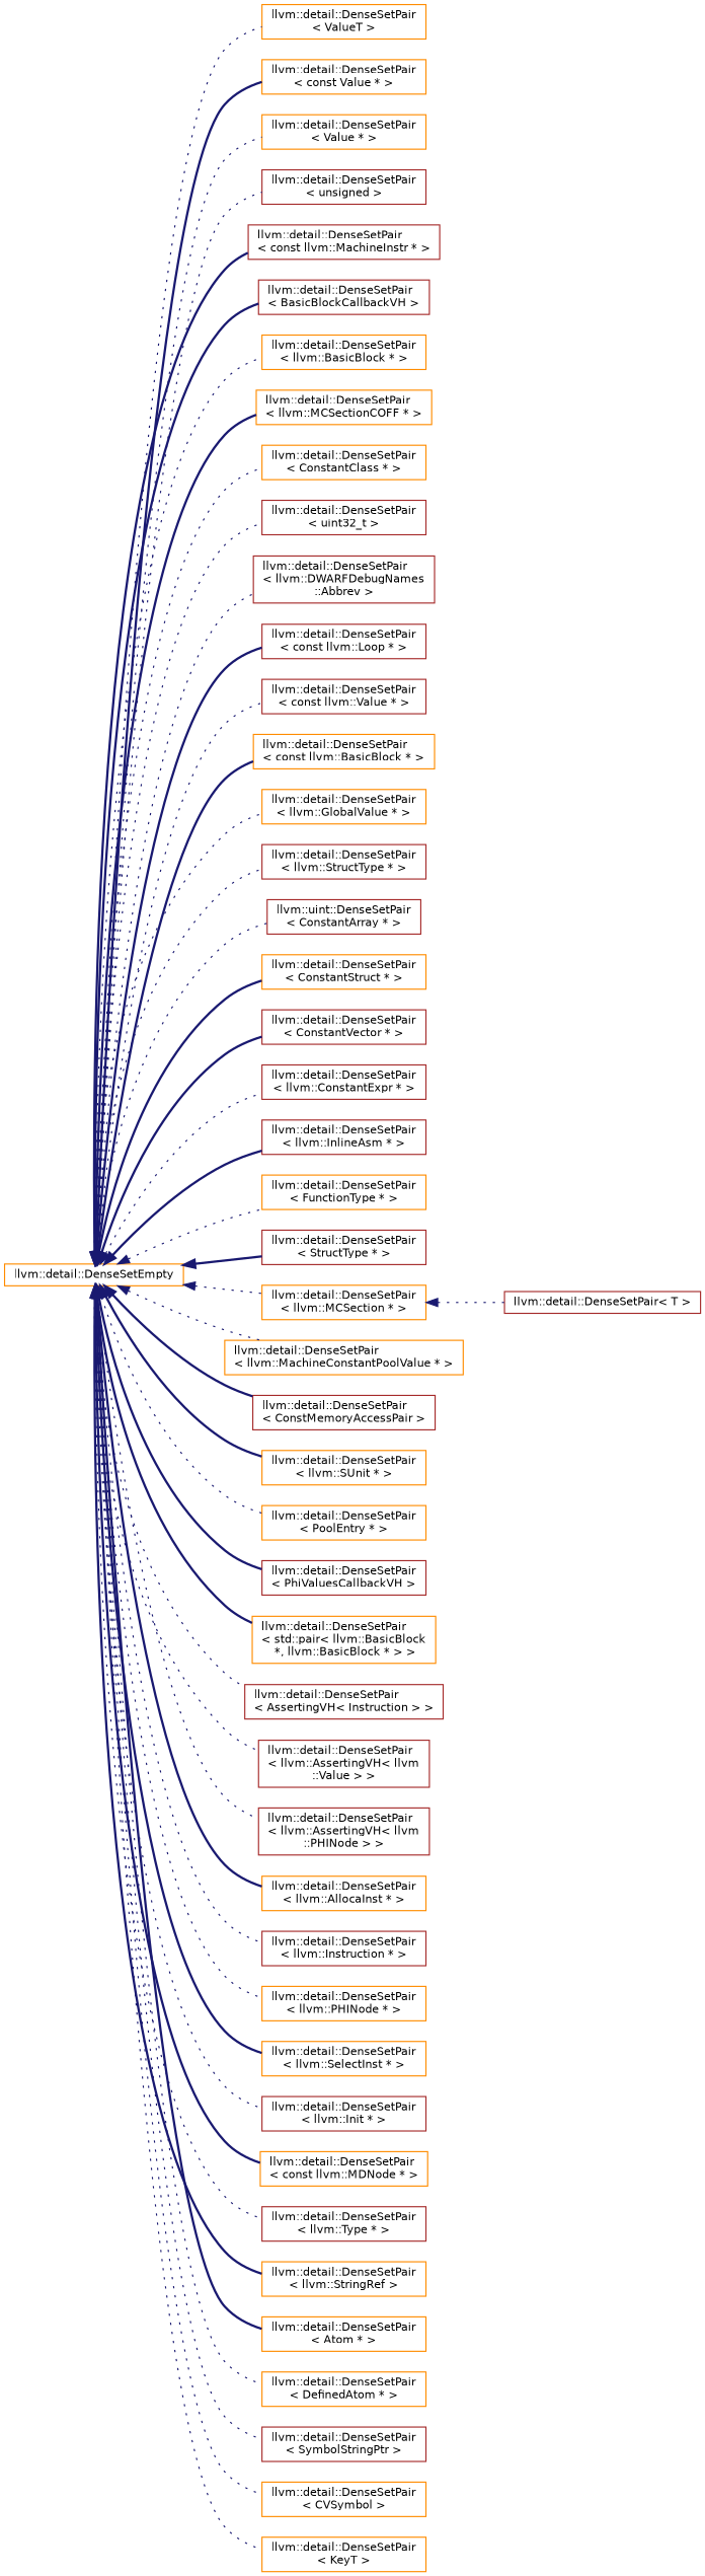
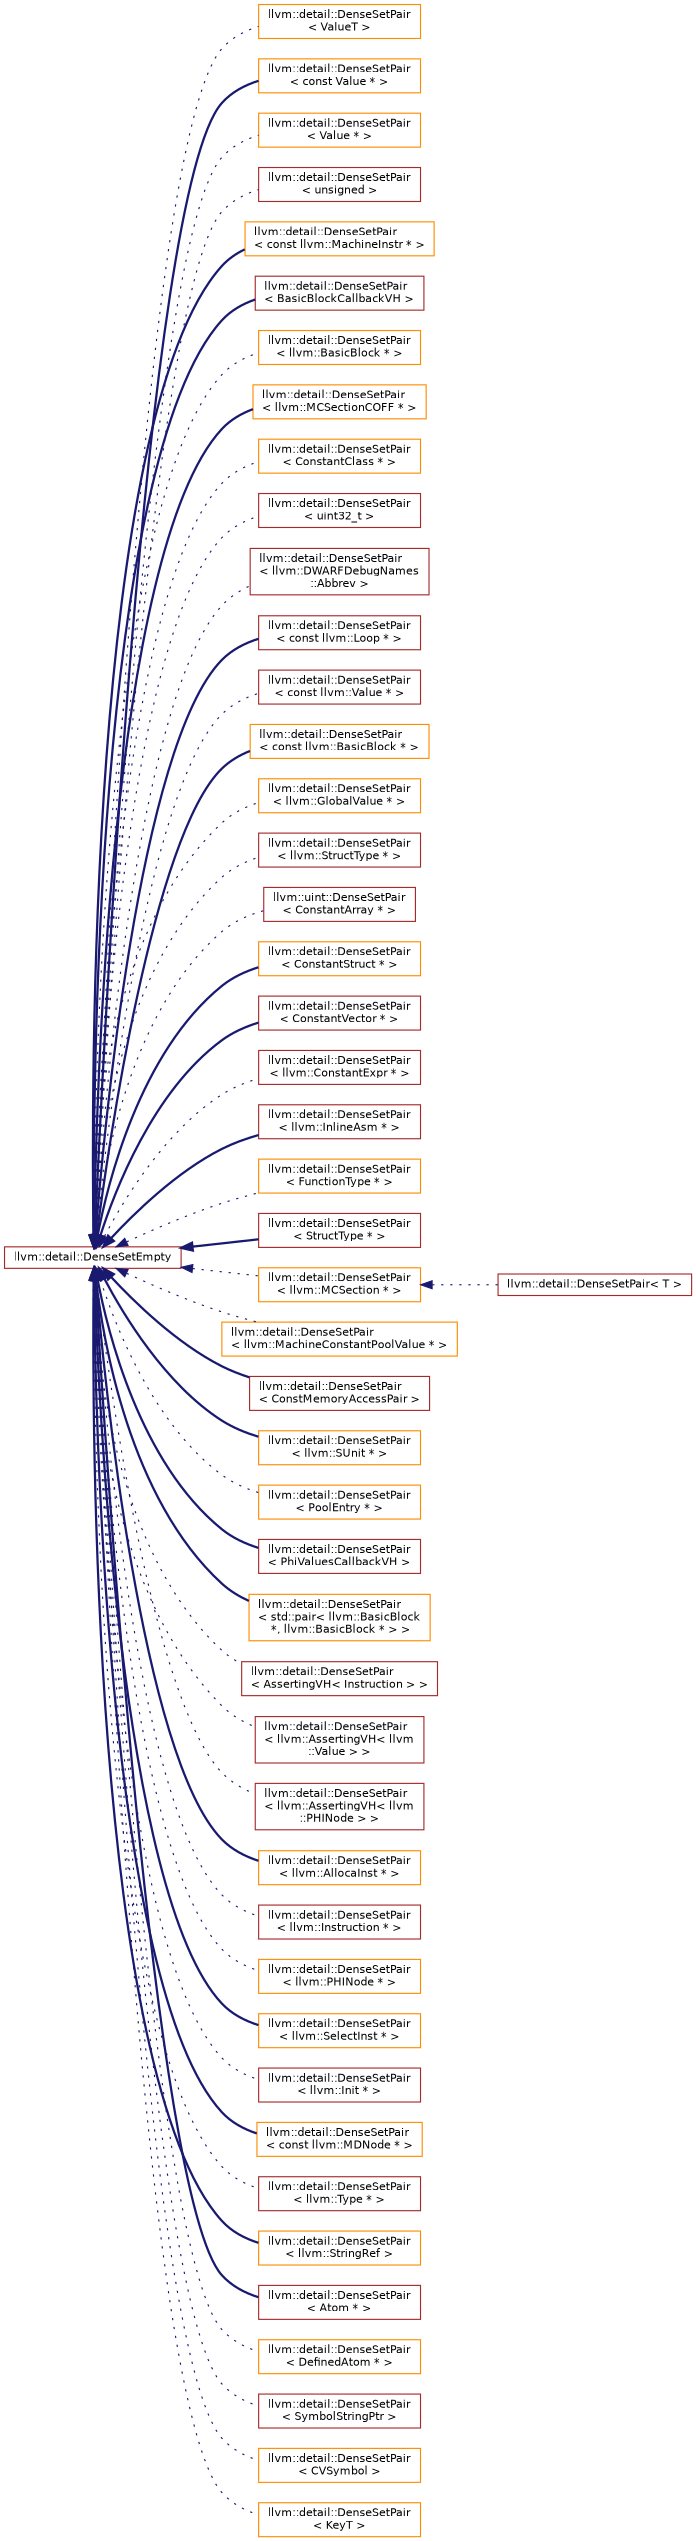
  digraph {
    rankdir=LR
    node [color=brown fontname=Helvetica fontsize=10 shape=box]
    edge [color=midnightblue dir=back fontname=Helvetica fontsize=10 labelfontname=Helvetica labelfontsize=10 style=dotted]
-   n1 [color=darkorange height=0.2 label="llvm::detail::DenseSetEmpty" width=0.4]
+   n1 [height=0.2 label="llvm::detail::DenseSetEmpty" width=0.4]
    n2 [color=darkorange height=0.2 label="llvm::detail::DenseSetPair\l\< ValueT \>" width=0.4]
    n3 [color=darkorange height=0.2 label="llvm::detail::DenseSetPair\l\< const Value * \>" width=0.4]
    n4 [color=darkorange height=0.2 label="llvm::detail::DenseSetPair\l\< Value * \>" width=0.4]
    n5 [height=0.2 label="llvm::detail::DenseSetPair\l\< unsigned \>" width=0.4]
-   n6 [height=0.2 label="llvm::detail::DenseSetPair\l\< const llvm::MachineInstr * \>" width=0.4]
+   n6 [color=darkorange height=0.2 label="llvm::detail::DenseSetPair\l\< const llvm::MachineInstr * \>" width=0.4]
    n7 [height=0.2 label="llvm::detail::DenseSetPair\l\< BasicBlockCallbackVH \>" width=0.4]
    n8 [color=darkorange height=0.2 label="llvm::detail::DenseSetPair\l\< llvm::BasicBlock * \>" width=0.4]
    n9 [color=darkorange height=0.2 label="llvm::detail::DenseSetPair\l\< llvm::MCSectionCOFF * \>" width=0.4]
    n10 [color=darkorange height=0.2 label="llvm::detail::DenseSetPair\l\< ConstantClass * \>" width=0.4]
    n11 [height=0.2 label="llvm::detail::DenseSetPair\l\< uint32_t \>" width=0.4]
    n12 [height=0.2 label="llvm::detail::DenseSetPair\l\< llvm::DWARFDebugNames\l::Abbrev \>" width=0.4]
    n13 [height=0.2 label="llvm::detail::DenseSetPair\l\< const llvm::Loop * \>" width=0.4]
    n14 [height=0.2 label="llvm::detail::DenseSetPair\l\< const llvm::Value * \>" width=0.4]
    n15 [color=darkorange height=0.2 label="llvm::detail::DenseSetPair\l\< const llvm::BasicBlock * \>" width=0.4]
    n16 [color=darkorange height=0.2 label="llvm::detail::DenseSetPair\l\< llvm::GlobalValue * \>" width=0.4]
    n17 [height=0.2 label="llvm::detail::DenseSetPair\l\< llvm::StructType * \>" width=0.4]
    n18 [height=0.2 label="llvm::uint::DenseSetPair\l\< ConstantArray * \>" width=0.4]
    n19 [color=darkorange height=0.2 label="llvm::detail::DenseSetPair\l\< ConstantStruct * \>" width=0.4]
    n20 [height=0.2 label="llvm::detail::DenseSetPair\l\< ConstantVector * \>" width=0.4]
    n21 [height=0.2 label="llvm::detail::DenseSetPair\l\< llvm::ConstantExpr * \>" width=0.4]
    n22 [height=0.2 label="llvm::detail::DenseSetPair\l\< llvm::InlineAsm * \>" width=0.4]
    n23 [color=darkorange height=0.2 label="llvm::detail::DenseSetPair\l\< FunctionType * \>" width=0.4]
    n24 [height=0.2 label="llvm::detail::DenseSetPair\l\< StructType * \>" width=0.4]
    n25 [color=darkorange height=0.2 label="llvm::detail::DenseSetPair\l\< llvm::MCSection * \>" width=0.4]
    n26 [color=darkorange height=0.2 label="llvm::detail::DenseSetPair\l\< llvm::MachineConstantPoolValue * \>" width=0.4]
    n27 [height=0.2 label="llvm::detail::DenseSetPair\l\< ConstMemoryAccessPair \>" width=0.4]
    n28 [color=darkorange height=0.2 label="llvm::detail::DenseSetPair\l\< llvm::SUnit * \>" width=0.4]
    n29 [color=darkorange height=0.2 label="llvm::detail::DenseSetPair\l\< PoolEntry * \>" width=0.4]
    n30 [height=0.2 label="llvm::detail::DenseSetPair\l\< PhiValuesCallbackVH \>" width=0.4]
    n31 [color=darkorange height=0.2 label="llvm::detail::DenseSetPair\l\< std::pair\< llvm::BasicBlock\l *, llvm::BasicBlock * \> \>" width=0.4]
    n32 [height=0.2 label="llvm::detail::DenseSetPair\l\< AssertingVH\< Instruction \> \>" width=0.4]
    n33 [height=0.2 label="llvm::detail::DenseSetPair\l\< llvm::AssertingVH\< llvm\l::Value \> \>" width=0.4]
    n34 [height=0.2 label="llvm::detail::DenseSetPair\l\< llvm::AssertingVH\< llvm\l::PHINode \> \>" width=0.4]
    n35 [color=darkorange height=0.2 label="llvm::detail::DenseSetPair\l\< llvm::AllocaInst * \>" width=0.4]
    n36 [height=0.2 label="llvm::detail::DenseSetPair\l\< llvm::Instruction * \>" width=0.4]
    n37 [color=darkorange height=0.2 label="llvm::detail::DenseSetPair\l\< llvm::PHINode * \>" width=0.4]
    n38 [color=darkorange height=0.2 label="llvm::detail::DenseSetPair\l\< llvm::SelectInst * \>" width=0.4]
    n39 [height=0.2 label="llvm::detail::DenseSetPair\l\< llvm::Init * \>" width=0.4]
    n40 [color=darkorange height=0.2 label="llvm::detail::DenseSetPair\l\< const llvm::MDNode * \>" width=0.4]
    n41 [height=0.2 label="llvm::detail::DenseSetPair\l\< llvm::Type * \>" width=0.4]
    n42 [color=darkorange height=0.2 label="llvm::detail::DenseSetPair\l\< llvm::StringRef \>" width=0.4]
-   n43 [color=darkorange height=0.2 label="llvm::detail::DenseSetPair\l\< Atom * \>" width=0.4]
+   n43 [height=0.2 label="llvm::detail::DenseSetPair\l\< Atom * \>" width=0.4]
    n44 [color=darkorange height=0.2 label="llvm::detail::DenseSetPair\l\< DefinedAtom * \>" width=0.4]
    n45 [height=0.2 label="llvm::detail::DenseSetPair\l\< SymbolStringPtr \>" width=0.4]
    n46 [color=darkorange height=0.2 label="llvm::detail::DenseSetPair\l\< CVSymbol \>" width=0.4]
    n47 [color=darkorange height=0.2 label="llvm::detail::DenseSetPair\l\< KeyT \>" width=0.4]
    n48 [height=0.2 label="llvm::detail::DenseSetPair\< T \>" width=0.4]
    n1 -> n2
    n1 -> n3 [style=bold]
    n1 -> n4
    n1 -> n5
    n1 -> n6 [style=bold]
    n1 -> n7 [style=bold]
    n1 -> n8
    n1 -> n9 [style=bold]
    n1 -> n10
    n1 -> n11
    n1 -> n12
    n1 -> n13 [style=bold]
    n1 -> n14
    n1 -> n15 [style=bold]
    n1 -> n16
    n1 -> n17
    n1 -> n18
    n1 -> n19 [style=bold]
    n1 -> n20 [style=bold]
    n1 -> n21
    n1 -> n22 [style=bold]
    n1 -> n23
    n1 -> n24 [style=bold]
    n1 -> n25
    n1 -> n26
    n1 -> n27 [style=bold]
    n1 -> n28 [style=bold]
    n1 -> n29
    n1 -> n30 [style=bold]
    n1 -> n31 [style=bold]
    n1 -> n32
    n1 -> n33
    n1 -> n34
    n1 -> n35 [style=bold]
    n1 -> n36
    n1 -> n37
    n1 -> n38 [style=bold]
    n1 -> n39
    n1 -> n40 [style=bold]
    n1 -> n41
    n1 -> n42 [style=bold]
    n1 -> n43 [style=bold]
    n1 -> n44
    n1 -> n45
    n1 -> n46
    n1 -> n47
    n25 -> n48
  }
